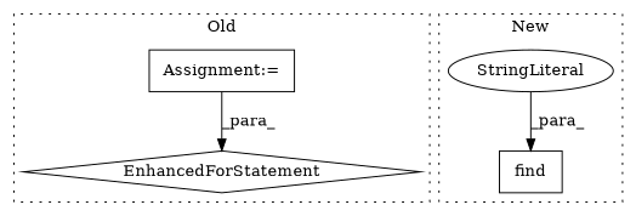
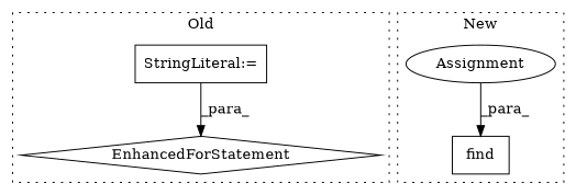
  digraph {
    node [shape=box]
    n1 [a=70 l="61,2" label=EnhancedForStatement s="4720,4797" shape=diamond]
-   n2 [a=7 l="57,2" label="Assignment:=" s="4599,4670"]
+   n2 [a=7 l="57,2" label="StringLiteral:=" s="4599,4670"]
    n3 [a=32 l="5,1" label=find s="5304,5315"]
-   n4 [a=45 l=6 label=StringLiteral s=5309 shape=ellipse]
+   n4 [a=45 l=6 label=Assignment s=5309 shape=ellipse]
    subgraph cluster_1 {
      label=Old
      style=dotted
      n1
      n2
    }
    subgraph cluster_2 {
      label=New
      style=dotted
      n3
      n4
    }
    n2 -> n1 [label=_para_]
    n4 -> n3 [label=_para_]
  }
